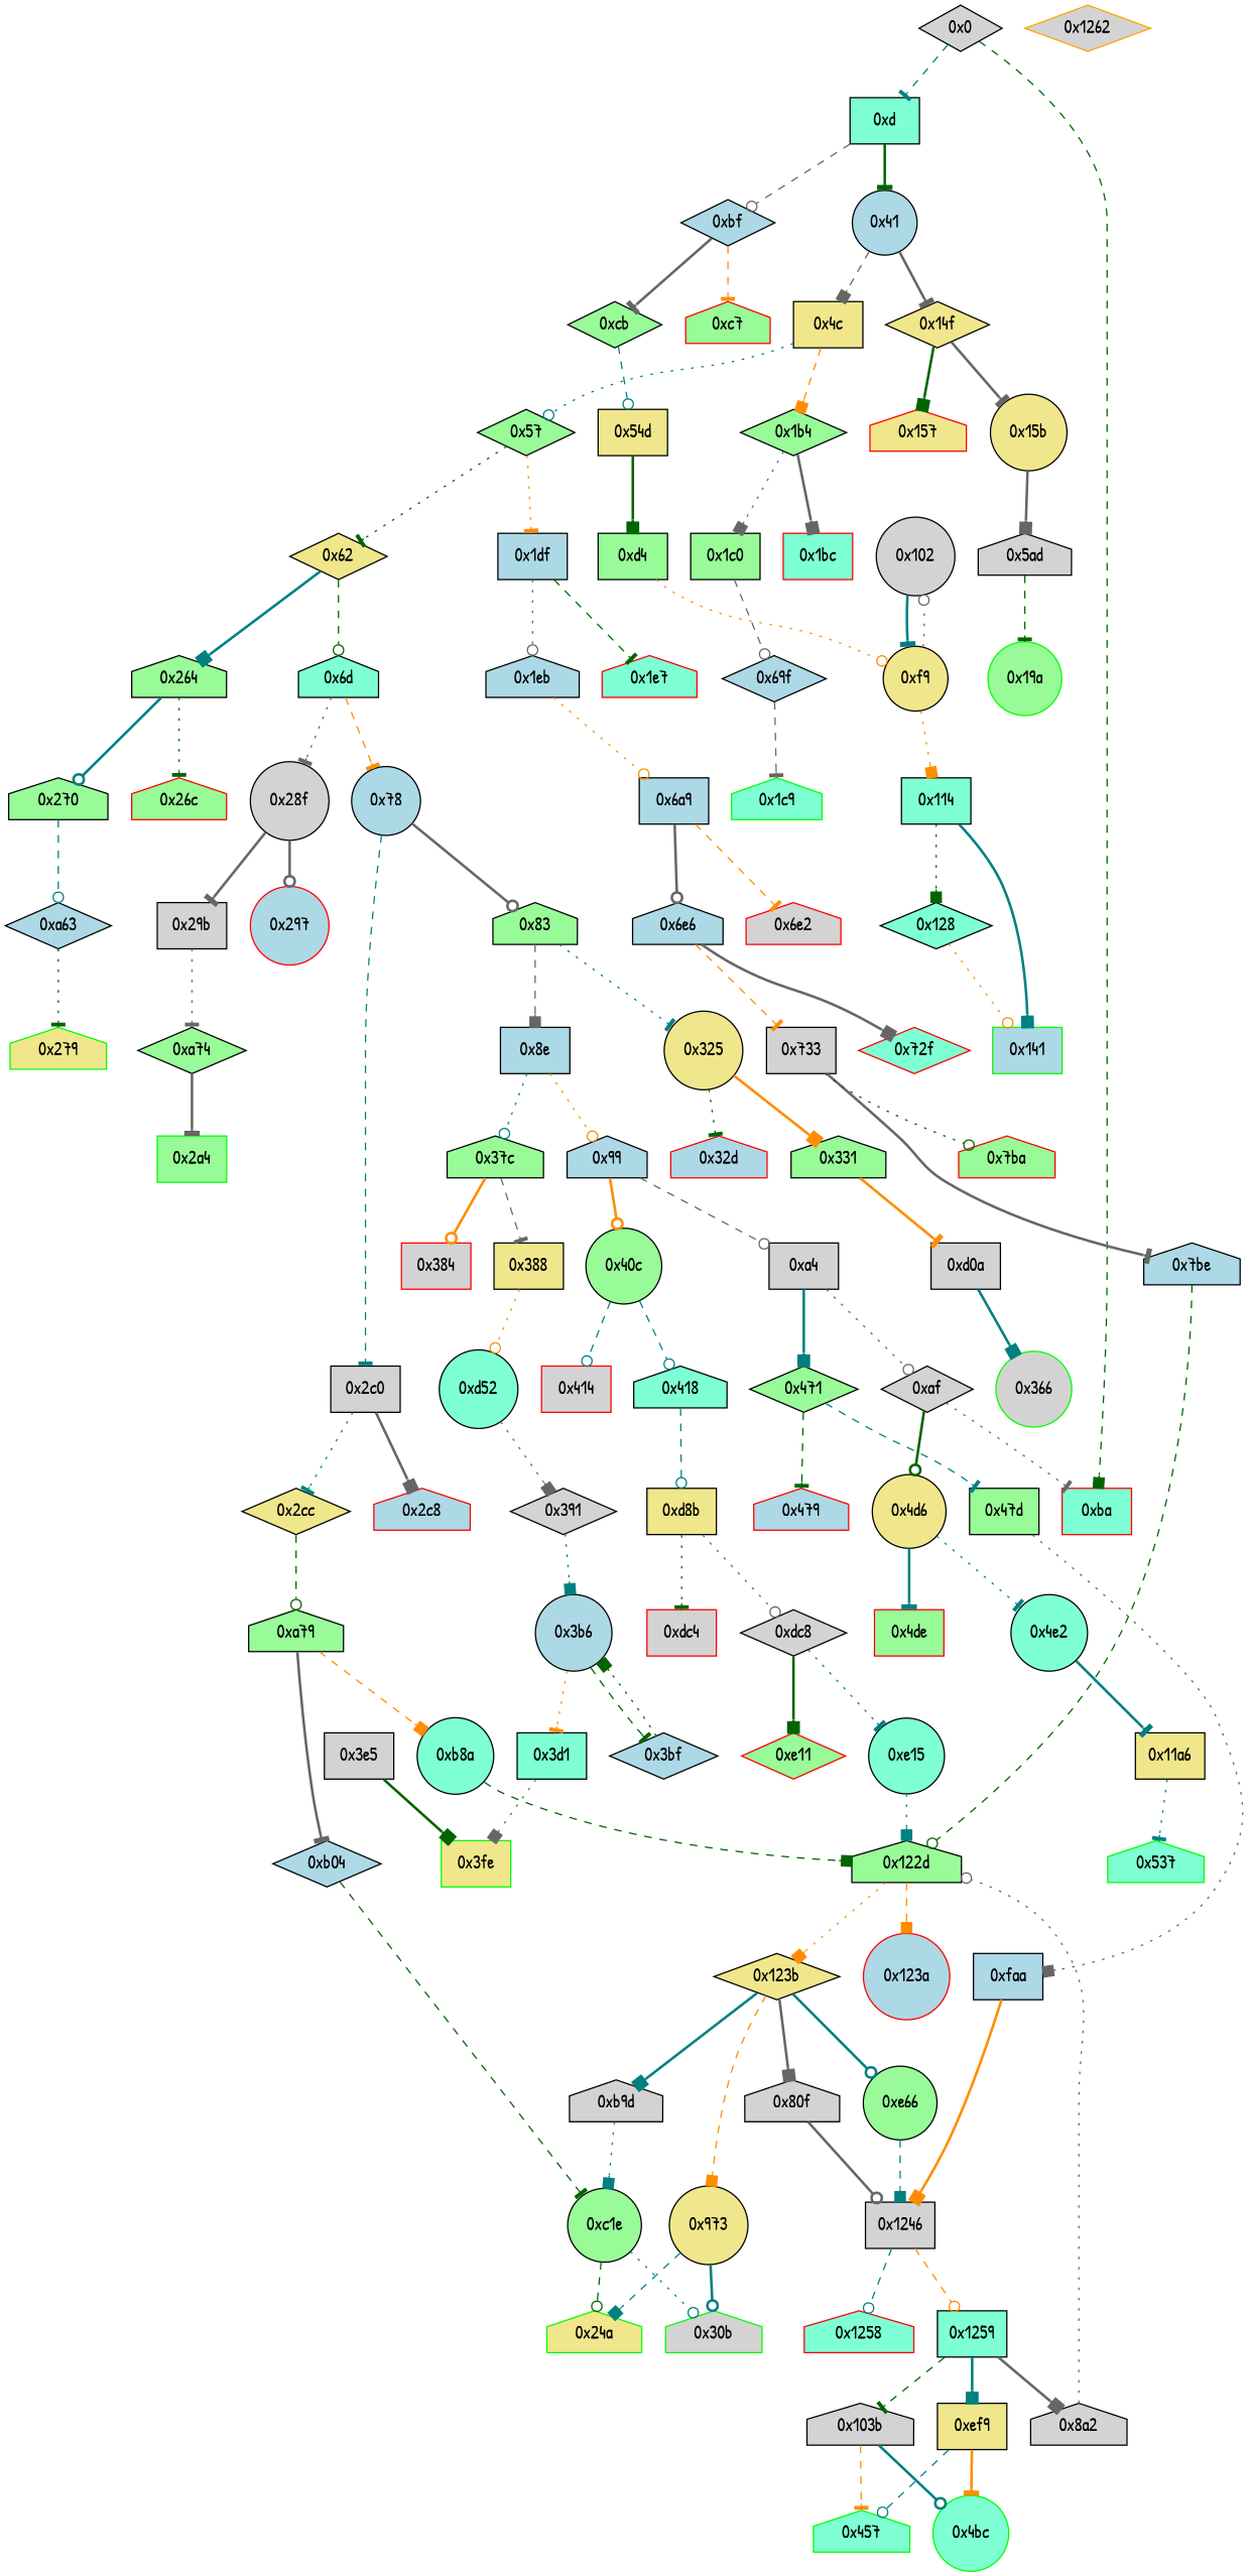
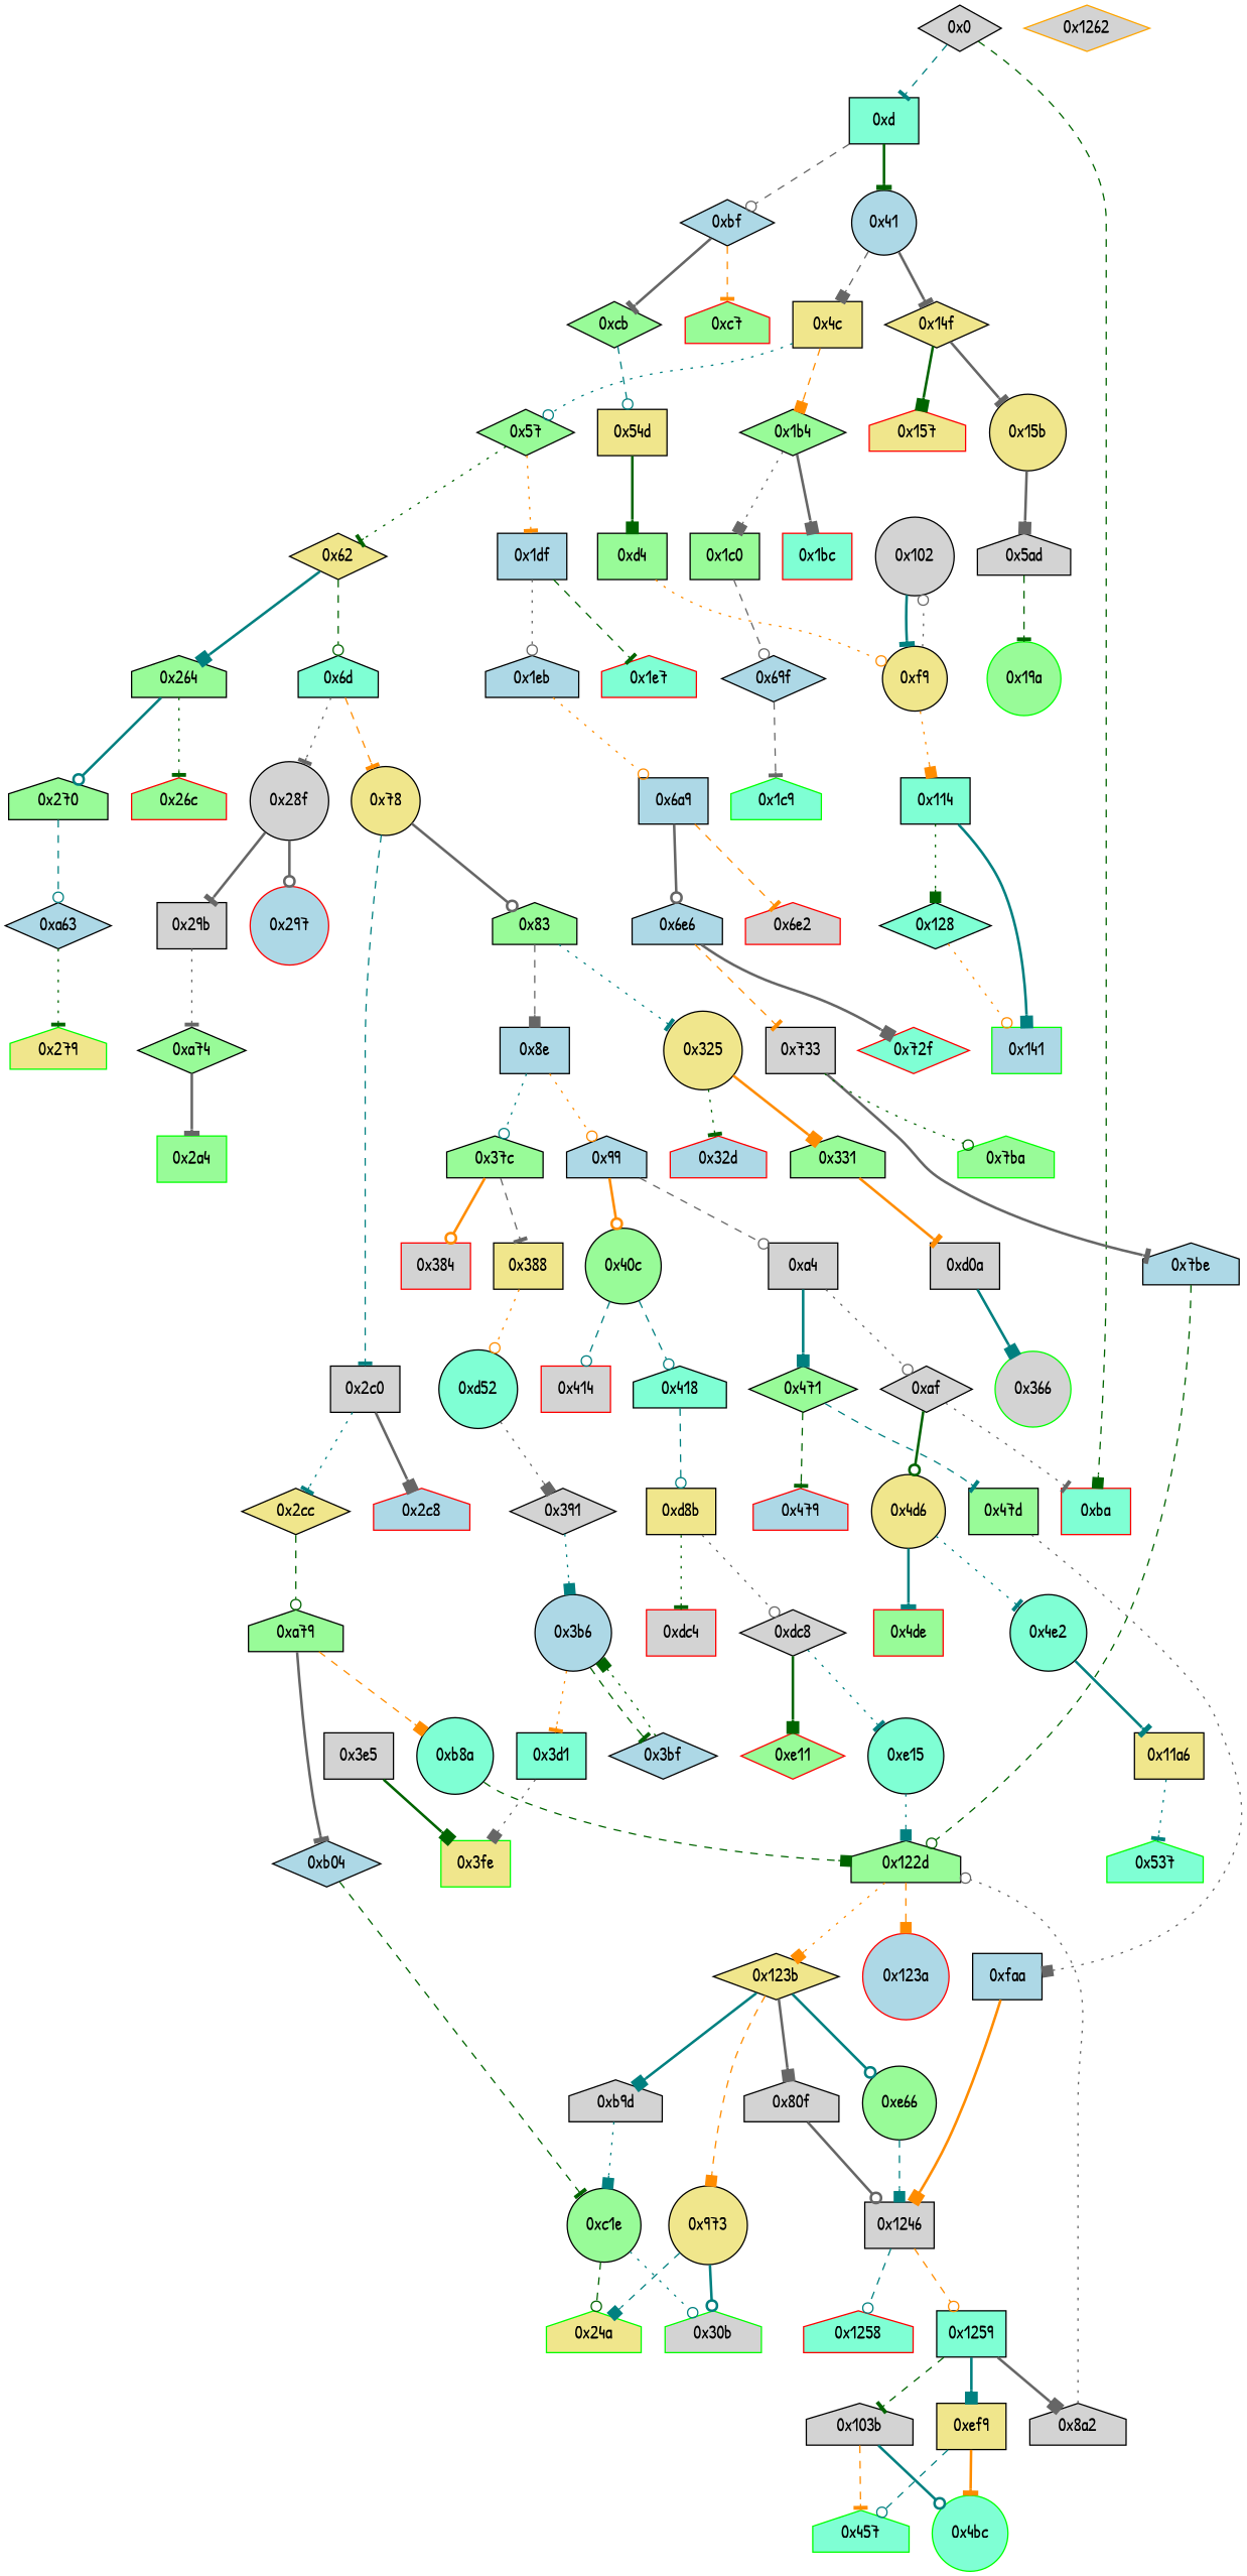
  strict digraph {
    fontname="Patrick Hand"
    node [fillcolor=lightgrey fontname="Patrick Hand" shape=house style=filled]
    edge [arrowhead=tee color=teal fontname="Patrick Hand" style=bold]
    "0x102" [shape=circle]
    "0xf9" [fillcolor=khaki shape=circle]
    "0x114" [fillcolor=aquamarine shape=box]
    "0x128" [fillcolor=aquamarine shape=diamond]
    "0x141" [color=green fillcolor=lightblue shape=box]
    "0x99" [fillcolor=lightblue]
    "0x40c" [fillcolor=palegreen shape=circle]
    "0xa4" [shape=box]
    "0x418" [fillcolor=aquamarine]
    "0x414" [color=red shape=box]
    "0x471" [fillcolor=palegreen shape=diamond]
    "0xaf" [shape=diamond]
    "0x8e" [fillcolor=lightblue shape=box]
    "0x37c" [fillcolor=palegreen]
    "0x388" [fillcolor=khaki shape=box]
    "0x384" [color=red shape=box]
    "0xdc8" [shape=diamond]
    "0xe15" [fillcolor=aquamarine shape=circle]
    "0xe11" [color=red fillcolor=palegreen shape=diamond]
    "0x122d" [fillcolor=palegreen]
    "0x19a" [color=green fillcolor=palegreen shape=circle]
    "0x5ad"
    "0x1eb" [fillcolor=lightblue]
    "0x6a9" [fillcolor=lightblue shape=box]
    "0x6e2" [color=red]
    "0x6e6" [fillcolor=lightblue]
    "0x1c9" [color=green fillcolor=aquamarine]
    "0xd52" [fillcolor=aquamarine shape=circle]
    "0x391" [shape=diamond]
    "0x0" [shape=diamond]
    "0xd" [fillcolor=aquamarine shape=box]
    "0xba" [color=red fillcolor=aquamarine shape=box]
    "0xbf" [fillcolor=lightblue shape=diamond]
    "0x41" [fillcolor=lightblue shape=circle]
    "0x331" [fillcolor=palegreen]
    "0xd0a" [shape=box]
    "0x366" [color=green shape=circle]
    "0x3e5" [shape=box]
    "0x3fe" [color=green fillcolor=khaki shape=box]
    "0x1246" [shape=box]
    "0x1258" [color=red fillcolor=aquamarine]
    "0x1259" [fillcolor=aquamarine shape=box]
    "0xef9" [fillcolor=khaki shape=box]
    "0x8a2"
    "0x103b"
    "0x123a" [color=red fillcolor=lightblue shape=circle]
    "0x123b" [fillcolor=khaki shape=diamond]
    "0xd8b" [fillcolor=khaki shape=box]
    "0xdc4" [color=red shape=box]
    "0x1e7" [color=red fillcolor=aquamarine]
    "0xa63" [fillcolor=lightblue shape=diamond]
    "0x279" [color=green fillcolor=khaki]
    "0xcb" [fillcolor=palegreen shape=diamond]
    "0xc7" [color=red fillcolor=palegreen]
    "0x54d" [fillcolor=khaki shape=box]
    "0x69f" [fillcolor=lightblue shape=diamond]
    "0x973" [fillcolor=khaki shape=circle]
    "0xb9d"
    "0x80f"
    "0xe66" [fillcolor=palegreen shape=circle]
    "0x297" [color=red fillcolor=lightblue shape=circle]
    "0x479" [color=red fillcolor=lightblue]
    "0x47d" [fillcolor=palegreen shape=box]
    "0xfaa" [fillcolor=lightblue shape=box]
    "0x3b6" [fillcolor=lightblue shape=circle]
    "0x3d1" [fillcolor=aquamarine shape=box]
    "0x3bf" [fillcolor=lightblue shape=diamond]
-   "0x78" [fillcolor=lightblue shape=circle]
+   "0x78" [fillcolor=khaki shape=circle]
    "0x83" [fillcolor=palegreen]
    "0x2c0" [shape=box]
    "0x325" [fillcolor=khaki shape=circle]
    "0x2c8" [color=red fillcolor=lightblue]
    "0x2cc" [fillcolor=khaki shape=diamond]
    "0xa74" [fillcolor=palegreen shape=diamond]
    "0x2a4" [color=green fillcolor=palegreen shape=box]
    "0x537" [color=green fillcolor=aquamarine]
    "0x1df" [fillcolor=lightblue shape=box]
    "0x30b" [color=green]
    "0x29b" [shape=box]
    "0x457" [color=green fillcolor=aquamarine]
    "0x24a" [color=green fillcolor=khaki]
    "0x72f" [color=red fillcolor=aquamarine shape=diamond]
    "0x733" [shape=box]
    "0x4de" [color=red fillcolor=palegreen shape=box]
    "0x4c" [fillcolor=khaki shape=box]
    "0x57" [fillcolor=palegreen shape=diamond]
    "0x1b4" [fillcolor=palegreen shape=diamond]
    "0x62" [fillcolor=khaki shape=diamond]
    "0x1c0" [fillcolor=palegreen shape=box]
    "0x1bc" [color=red fillcolor=aquamarine shape=box]
    "0xd4" [fillcolor=palegreen shape=box]
    "0xb8a" [fillcolor=aquamarine shape=circle]
    "0x7be" [fillcolor=lightblue]
-   "0x7ba" [color=red fillcolor=palegreen]
+   "0x7ba" [color=green fillcolor=palegreen]
    "0x32d" [color=red fillcolor=lightblue]
    "0xa79" [fillcolor=palegreen]
    "0xc1e" [fillcolor=palegreen shape=circle]
    "0x28f" [shape=circle]
    "0x4d6" [fillcolor=khaki shape=circle]
    "0x4e2" [fillcolor=aquamarine shape=circle]
    "0x4bc" [color=green fillcolor=aquamarine shape=circle]
    "0x14f" [fillcolor=khaki shape=diamond]
    "0xb04" [fillcolor=lightblue shape=diamond]
    "0x11a6" [fillcolor=khaki shape=box]
    "0x270" [fillcolor=palegreen]
    "0x264" [fillcolor=palegreen]
    "0x26c" [color=red fillcolor=palegreen]
    "0x6d" [fillcolor=aquamarine]
    "0x15b" [fillcolor=khaki shape=circle]
    "0x157" [color=red fillcolor=khaki]
    "0x1262" [color=orange shape=diamond]
    "0x102" -> "0xf9"
    "0xf9" -> "0x102" [arrowhead=odot color=gray40 style=dotted]
    "0xf9" -> "0x114" [arrowhead=box color=darkorange style=dotted]
    "0x114" -> "0x128" [arrowhead=box color=darkgreen style=dotted]
    "0x114" -> "0x141" [arrowhead=box]
    "0x128" -> "0x141" [arrowhead=odot color=darkorange style=dotted]
    "0x99" -> "0x40c" [arrowhead=odot color=darkorange]
    "0x99" -> "0xa4" [arrowhead=odot color=gray40 style=dashed]
    "0x40c" -> "0x418" [arrowhead=odot style=dashed]
    "0x40c" -> "0x414" [arrowhead=odot style=dashed]
    "0xa4" -> "0x471" [arrowhead=box]
    "0xa4" -> "0xaf" [arrowhead=odot color=gray40 style=dotted]
    "0x418" -> "0xd8b" [arrowhead=odot style=dashed]
    "0x471" -> "0x479" [color=darkgreen style=dashed]
    "0x471" -> "0x47d" [style=dashed]
    "0xaf" -> "0xba" [color=gray40 style=dotted]
    "0xaf" -> "0x4d6" [arrowhead=odot color=darkgreen]
    "0x8e" -> "0x99" [arrowhead=odot color=darkorange style=dotted]
    "0x8e" -> "0x37c" [arrowhead=odot style=dotted]
    "0x37c" -> "0x388" [color=gray40 style=dashed]
    "0x37c" -> "0x384" [arrowhead=odot color=darkorange]
    "0x388" -> "0xd52" [arrowhead=odot color=darkorange style=dotted]
    "0xdc8" -> "0xe15" [style=dotted]
    "0xdc8" -> "0xe11" [arrowhead=box color=darkgreen]
    "0xe15" -> "0x122d" [arrowhead=box style=dotted]
    "0x122d" -> "0x123a" [arrowhead=box color=darkorange style=dashed]
    "0x122d" -> "0x123b" [arrowhead=box color=darkorange style=dotted]
    "0x5ad" -> "0x19a" [color=darkgreen style=dashed]
    "0x1eb" -> "0x6a9" [arrowhead=odot color=darkorange style=dotted]
    "0x6a9" -> "0x6e2" [color=darkorange style=dashed]
    "0x6a9" -> "0x6e6" [arrowhead=odot color=gray40]
    "0x6e6" -> "0x72f" [arrowhead=box color=gray40]
    "0x6e6" -> "0x733" [color=darkorange style=dashed]
    "0xd52" -> "0x391" [arrowhead=box color=gray40 style=dotted]
    "0x391" -> "0x3b6" [arrowhead=box style=dotted]
    "0x0" -> "0xd" [style=dashed]
    "0x0" -> "0xba" [arrowhead=box color=darkgreen style=dashed]
    "0xd" -> "0xbf" [arrowhead=odot color=gray40 style=dashed]
    "0xd" -> "0x41" [color=darkgreen]
    "0xbf" -> "0xcb" [color=gray40]
    "0xbf" -> "0xc7" [color=darkorange style=dashed]
    "0x41" -> "0x4c" [arrowhead=box color=gray40 style=dashed]
    "0x41" -> "0x14f" [color=gray40]
    "0x331" -> "0xd0a" [color=darkorange]
    "0xd0a" -> "0x366" [arrowhead=box]
    "0x3e5" -> "0x3fe" [arrowhead=box color=darkgreen]
    "0x1246" -> "0x1258" [arrowhead=odot style=dashed]
    "0x1246" -> "0x1259" [arrowhead=odot color=darkorange style=dashed]
    "0x1259" -> "0xef9" [arrowhead=box]
    "0x1259" -> "0x8a2" [arrowhead=box color=gray40]
    "0x1259" -> "0x103b" [color=darkgreen style=dashed]
    "0xef9" -> "0x457" [arrowhead=odot style=dashed]
    "0xef9" -> "0x4bc" [color=darkorange]
    "0x8a2" -> "0x122d" [arrowhead=odot color=gray40 style=dotted]
    "0x103b" -> "0x457" [color=darkorange style=dashed]
    "0x103b" -> "0x4bc" [arrowhead=odot]
    "0x123b" -> "0x973" [arrowhead=box color=darkorange style=dashed]
    "0x123b" -> "0xb9d" [arrowhead=box]
    "0x123b" -> "0x80f" [arrowhead=box color=gray40]
    "0x123b" -> "0xe66" [arrowhead=odot]
    "0xd8b" -> "0xdc8" [arrowhead=odot color=gray40 style=dotted]
    "0xd8b" -> "0xdc4" [color=darkgreen style=dotted]
    "0xa63" -> "0x279" [color=darkgreen style=dotted]
    "0xcb" -> "0x54d" [arrowhead=odot style=dashed]
    "0x54d" -> "0xd4" [arrowhead=box color=darkgreen]
    "0x69f" -> "0x1c9" [color=gray40 style=dashed]
    "0x973" -> "0x30b" [arrowhead=odot]
    "0x973" -> "0x24a" [arrowhead=box style=dashed]
    "0xb9d" -> "0xc1e" [arrowhead=box style=dotted]
    "0x80f" -> "0x1246" [arrowhead=odot color=gray40]
    "0xe66" -> "0x1246" [arrowhead=box style=dashed]
    "0x47d" -> "0xfaa" [arrowhead=box color=gray40 style=dotted]
    "0xfaa" -> "0x1246" [arrowhead=box color=darkorange]
    "0x3b6" -> "0x3d1" [color=darkorange style=dotted]
    "0x3b6" -> "0x3bf" [color=darkgreen style=dashed]
    "0x3d1" -> "0x3fe" [arrowhead=box color=gray40 style=dotted]
    "0x3bf" -> "0x3b6" [arrowhead=box color=darkgreen style=dotted]
    "0x78" -> "0x83" [arrowhead=odot color=gray40]
    "0x78" -> "0x2c0" [style=dashed]
    "0x83" -> "0x8e" [arrowhead=box color=gray40 style=dashed]
    "0x83" -> "0x325" [style=dotted]
    "0x2c0" -> "0x2c8" [arrowhead=box color=gray40]
    "0x2c0" -> "0x2cc" [style=dotted]
    "0x325" -> "0x331" [arrowhead=box color=darkorange]
    "0x325" -> "0x32d" [color=darkgreen style=dotted]
    "0x2cc" -> "0xa79" [arrowhead=odot color=darkgreen style=dashed]
    "0xa74" -> "0x2a4" [color=gray40]
    "0x1df" -> "0x1eb" [arrowhead=odot color=gray40 style=dotted]
    "0x1df" -> "0x1e7" [color=darkgreen style=dashed]
    "0x29b" -> "0xa74" [color=gray40 style=dotted]
    "0x733" -> "0x7be" [color=gray40]
    "0x733" -> "0x7ba" [arrowhead=odot color=darkgreen style=dotted]
    "0x4c" -> "0x57" [arrowhead=odot style=dotted]
    "0x4c" -> "0x1b4" [arrowhead=box color=darkorange style=dashed]
    "0x57" -> "0x1df" [color=darkorange style=dotted]
    "0x57" -> "0x62" [color=darkgreen style=dotted]
    "0x1b4" -> "0x1c0" [arrowhead=box color=gray40 style=dotted]
    "0x1b4" -> "0x1bc" [arrowhead=box color=gray40]
    "0x62" -> "0x264" [arrowhead=box]
    "0x62" -> "0x6d" [arrowhead=odot color=darkgreen style=dashed]
    "0x1c0" -> "0x69f" [arrowhead=odot color=gray40 style=dashed]
    "0xd4" -> "0xf9" [arrowhead=odot color=darkorange style=dotted]
    "0xb8a" -> "0x122d" [arrowhead=box color=darkgreen style=dashed]
    "0x7be" -> "0x122d" [arrowhead=odot color=darkgreen style=dashed]
    "0xa79" -> "0xb8a" [arrowhead=box color=darkorange style=dashed]
    "0xa79" -> "0xb04" [color=gray40]
    "0xc1e" -> "0x30b" [arrowhead=odot style=dotted]
    "0xc1e" -> "0x24a" [arrowhead=odot color=darkgreen style=dashed]
    "0x28f" -> "0x297" [arrowhead=odot color=gray40]
    "0x28f" -> "0x29b" [color=gray40]
    "0x4d6" -> "0x4de"
    "0x4d6" -> "0x4e2" [style=dotted]
    "0x4e2" -> "0x11a6"
    "0x14f" -> "0x15b" [color=gray40]
    "0x14f" -> "0x157" [arrowhead=box color=darkgreen]
    "0xb04" -> "0xc1e" [color=darkgreen style=dashed]
    "0x11a6" -> "0x537" [style=dotted]
    "0x270" -> "0xa63" [arrowhead=odot style=dashed]
    "0x264" -> "0x270" [arrowhead=odot]
    "0x264" -> "0x26c" [color=darkgreen style=dotted]
    "0x6d" -> "0x78" [color=darkorange style=dashed]
    "0x6d" -> "0x28f" [color=gray40 style=dotted]
    "0x15b" -> "0x5ad" [arrowhead=box color=gray40]
  }
